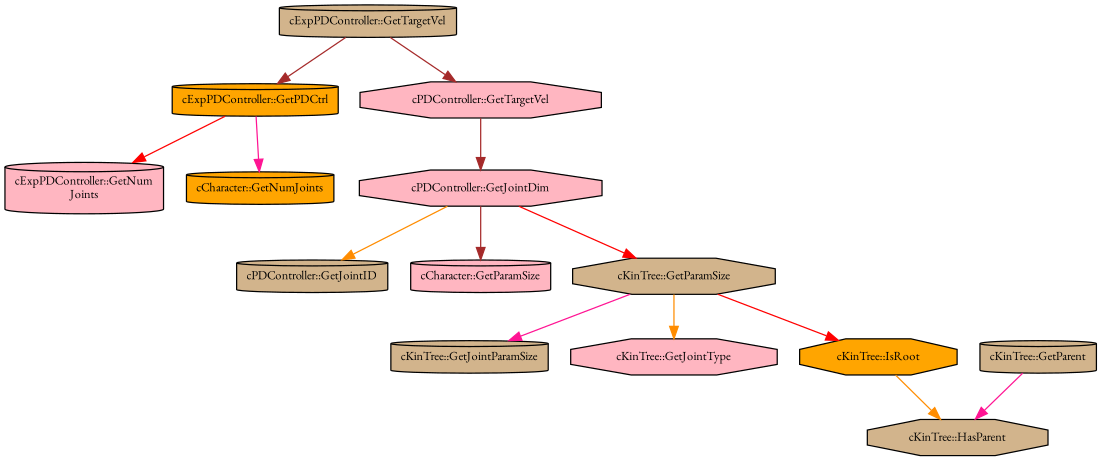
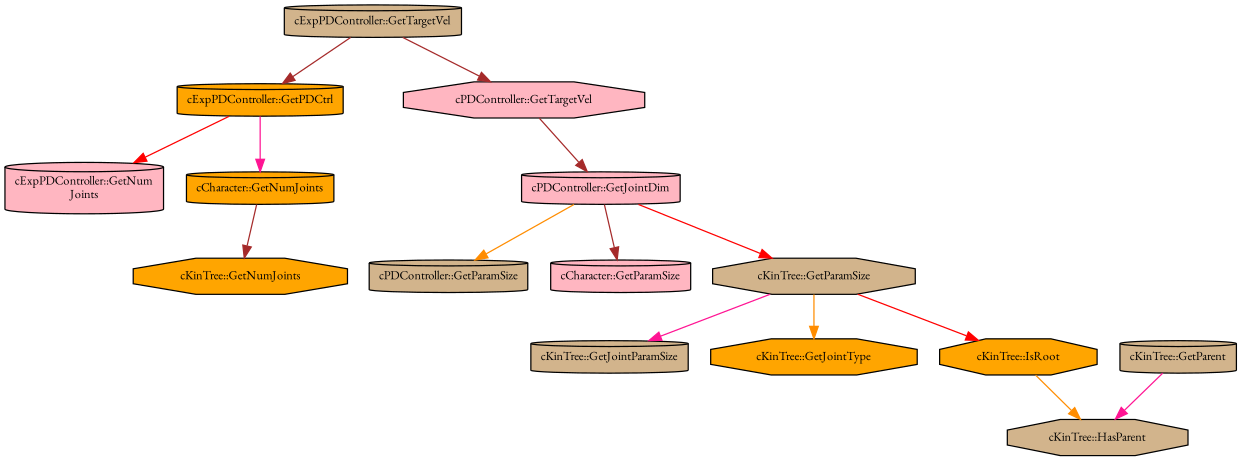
  digraph {
    fontname="EB Garamond"
    rankdir=TB
    node [color=black fillcolor=tan fontname="EB Garamond" fontsize=10 shape=cylinder style=filled]
    edge [color=brown fontname="EB Garamond" fontsize=10 labelfontname=Helvetica labelfontsize=10 style=solid]
    n1 [fontcolor=black height=0.2 label="cExpPDController::GetTargetVel" width=0.4]
    n2 [fillcolor=orange height=0.2 label="cExpPDController::GetPDCtrl" width=0.4]
    n3 [fillcolor=lightpink height=0.2 label="cPDController::GetTargetVel" shape=octagon width=0.4]
    n4 [fillcolor=lightpink height=0.2 label="cExpPDController::GetNum\lJoints" width=0.4]
    n5 [fillcolor=orange height=0.2 label="cCharacter::GetNumJoints" width=0.4]
-   n6 [fillcolor=lightpink height=0.2 label="cPDController::GetJointDim" shape=octagon width=0.4]
-   n8 [height=0.2 label="cPDController::GetJointID" width=0.4]
+   n6 [fillcolor=lightpink height=0.2 label="cPDController::GetJointDim" width=0.4]
+   n7 [fillcolor=orange height=0.2 label="cKinTree::GetNumJoints" shape=octagon width=0.4]
+   n8 [height=0.2 label="cPDController::GetParamSize" width=0.4]
    n9 [fillcolor=lightpink height=0.2 label="cCharacter::GetParamSize" width=0.4]
    n10 [height=0.2 label="cKinTree::GetParamSize" shape=octagon width=0.4]
    n11 [height=0.2 label="cKinTree::GetJointParamSize" width=0.4]
-   n12 [fillcolor=lightpink height=0.2 label="cKinTree::GetJointType" shape=octagon width=0.4]
+   n12 [fillcolor=orange height=0.2 label="cKinTree::GetJointType" shape=octagon width=0.4]
    n13 [fillcolor=orange height=0.2 label="cKinTree::IsRoot" shape=octagon width=0.4]
    n14 [height=0.2 label="cKinTree::HasParent" shape=octagon width=0.4]
    n15 [height=0.2 label="cKinTree::GetParent" width=0.4]
    n1 -> n2
    n1 -> n3
    n2 -> n4 [color=red]
    n2 -> n5 [color=deeppink]
    n3 -> n6
+   n5 -> n7
    n6 -> n8 [color=darkorange]
    n6 -> n9
    n6 -> n10 [color=red]
    n10 -> n11 [color=deeppink]
    n10 -> n12 [color=darkorange]
    n10 -> n13 [color=red]
    n13 -> n14 [color=darkorange]
    n15 -> n14 [color=deeppink]
  }
